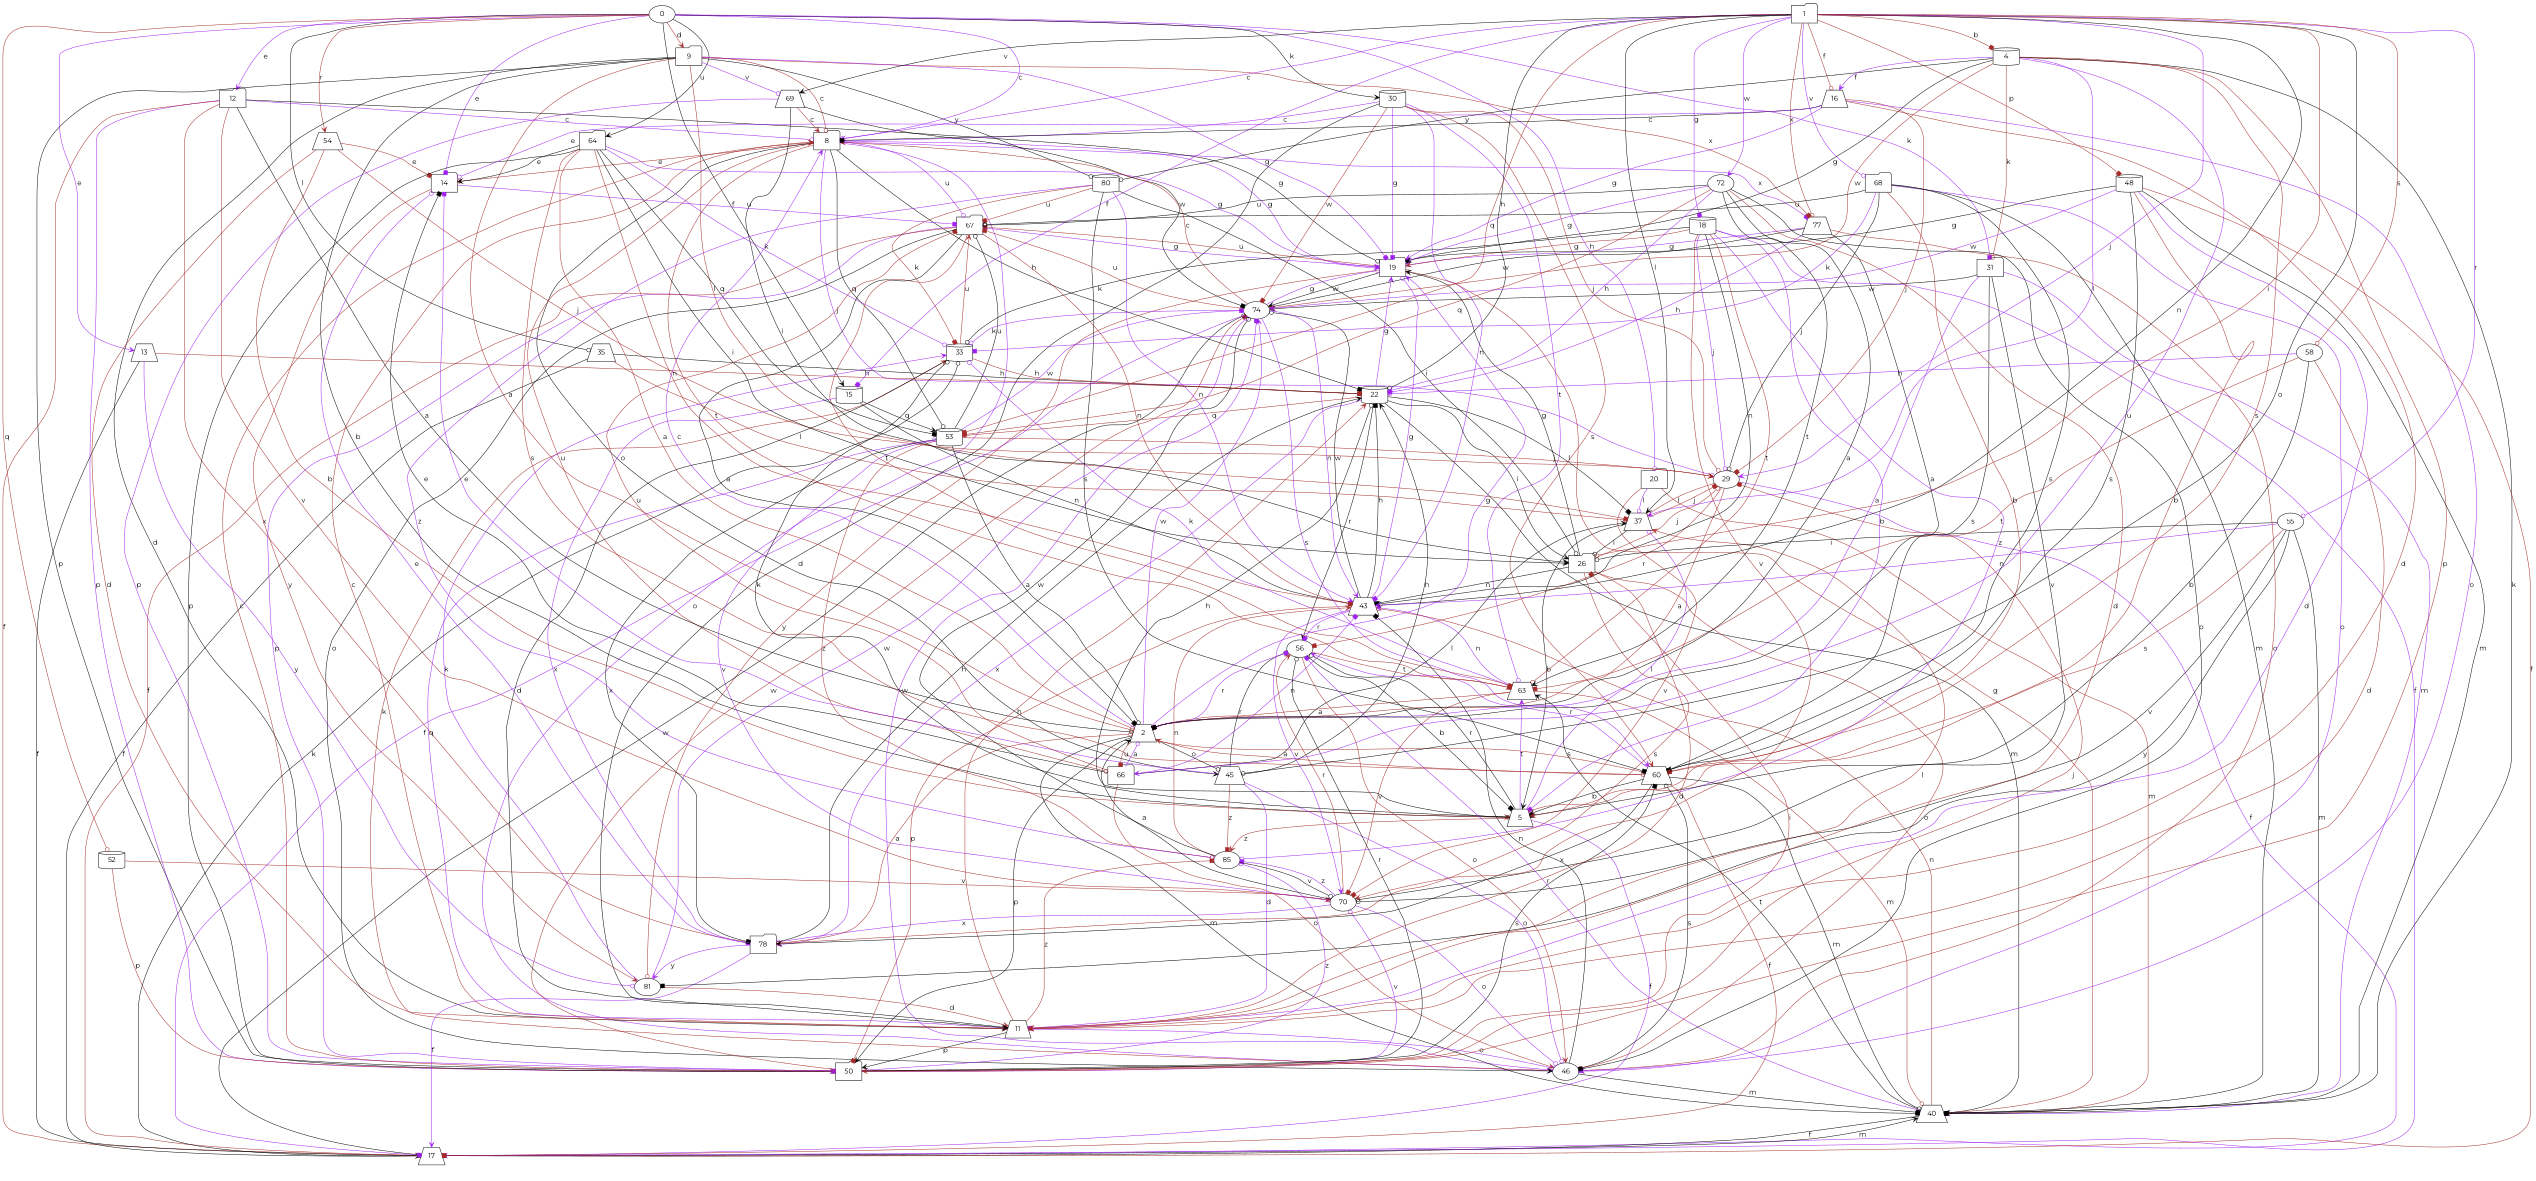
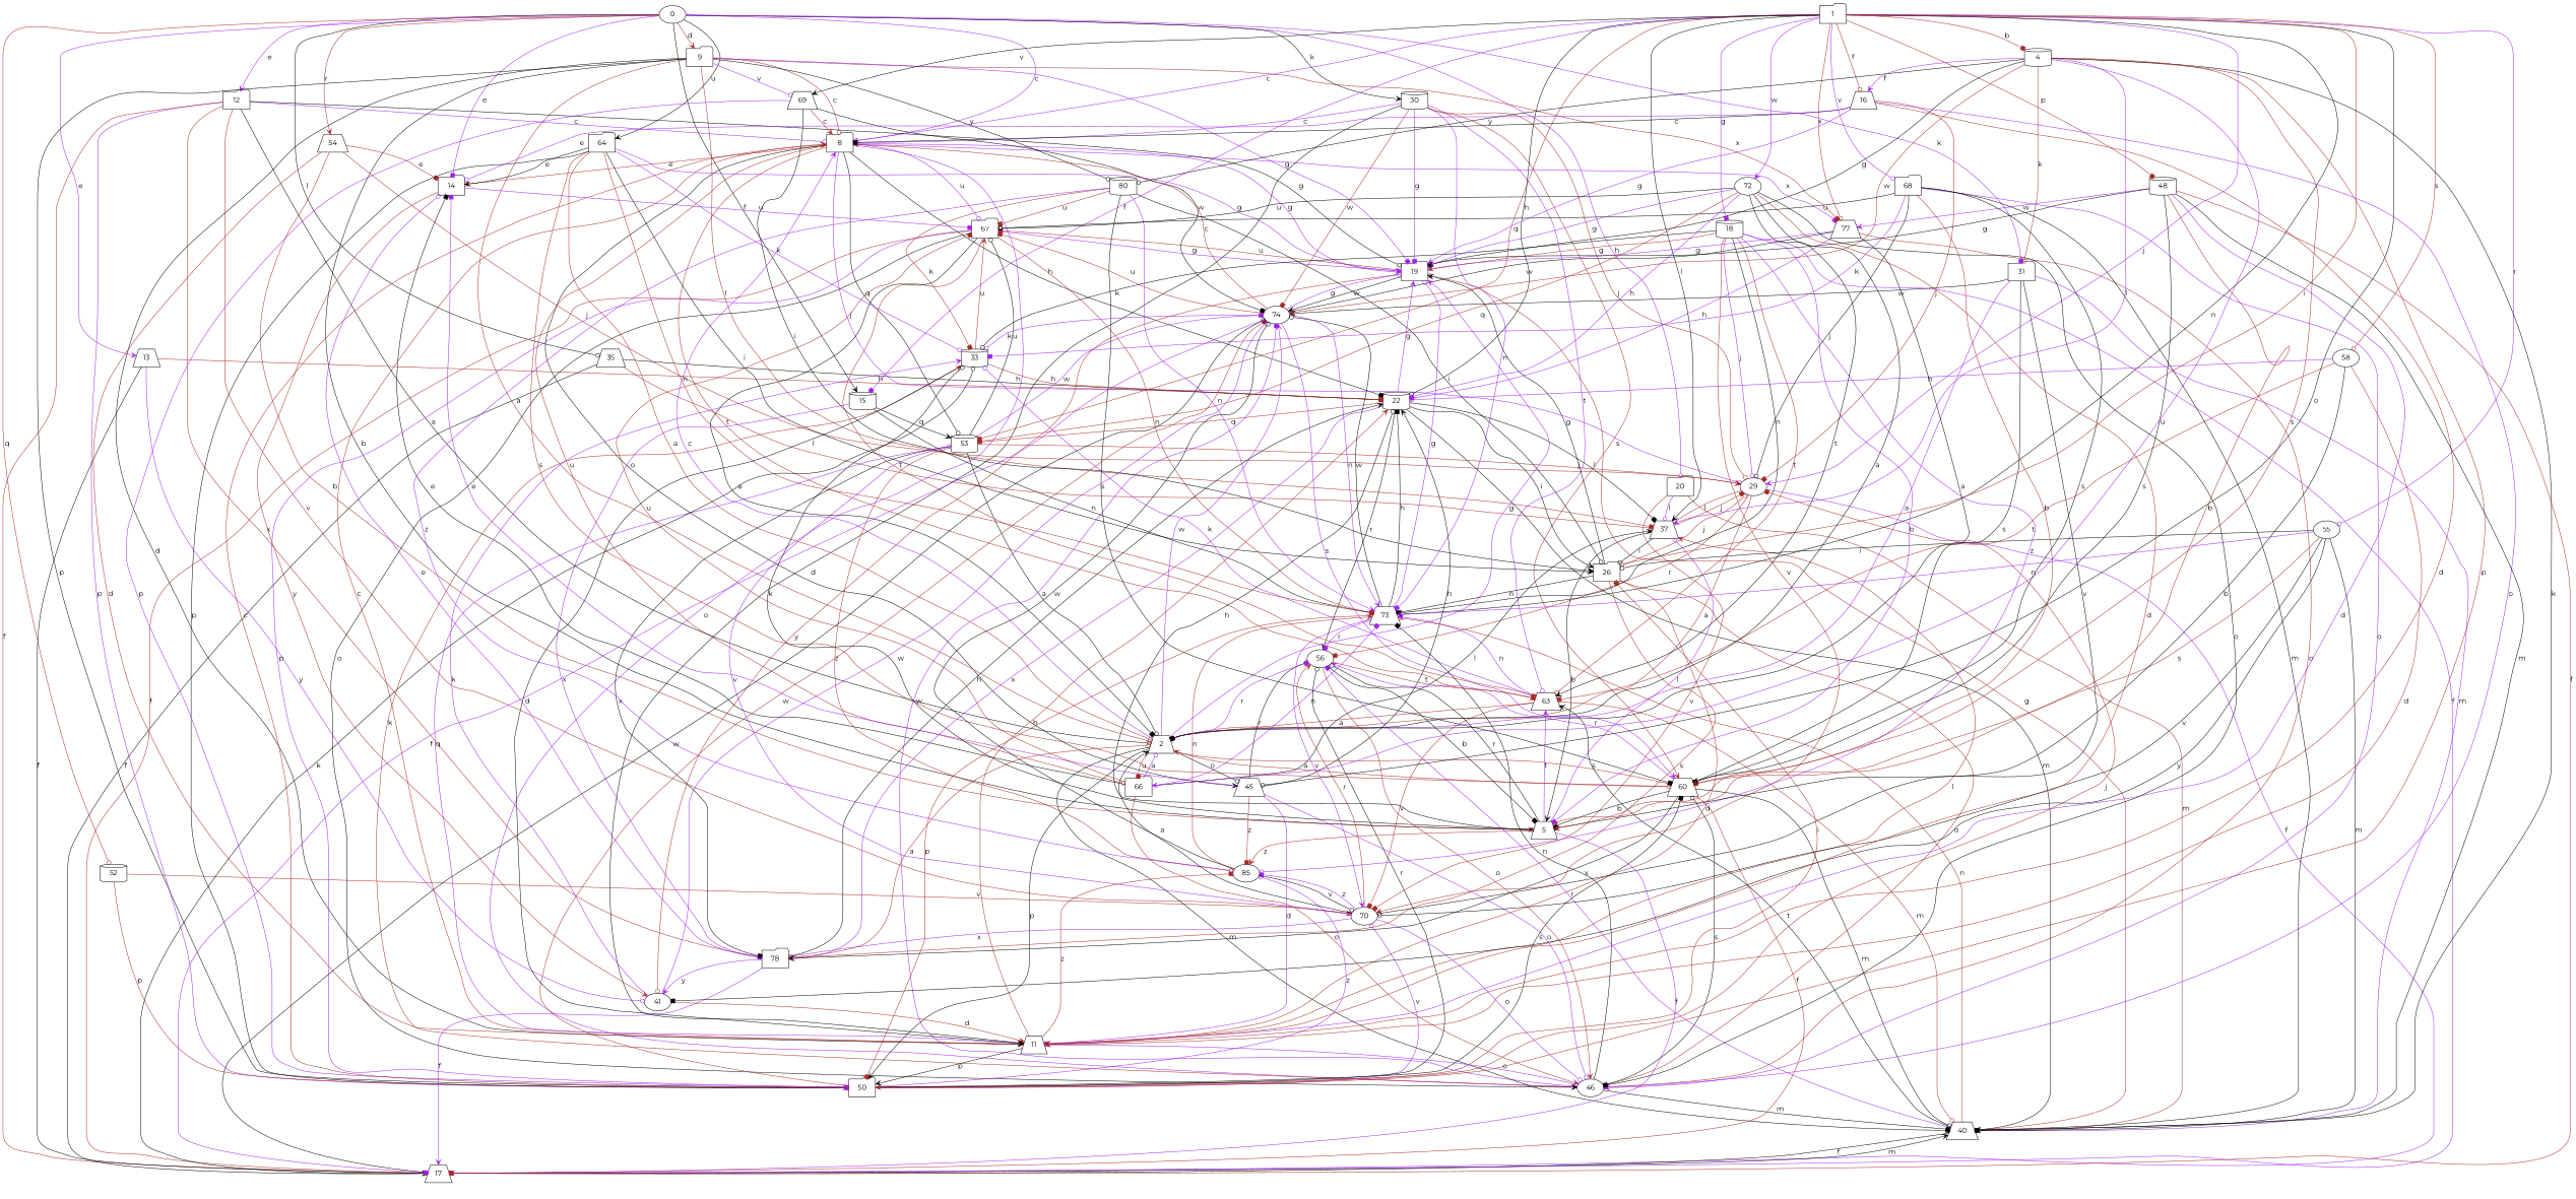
  strict digraph {
    fontname=Montserrat
    node [fontname=Montserrat shape=trapezium]
    edge [arrowhead=odot color=brown fontname=Montserrat]
    0 [shape=ellipse]
    8 [shape=folder]
    9 [shape=folder]
    12 [shape=folder]
    13
    14 [shape=folder]
    15 [shape=cylinder]
    20 [shape=folder]
    30 [shape=cylinder]
    31 [shape=folder]
    35
    52 [shape=cylinder]
    54
    64 [shape=folder]
    22 [shape=cylinder]
    29 [shape=ellipse]
    45
    53 [shape=cylinder]
    77
    19 [shape=folder]
    66 [shape=folder]
    63
    46 [shape=ellipse]
    67 [shape=folder]
    37
    69
    2
    50 [shape=folder]
    80 [shape=cylinder]
    5
    11
    17
    70 [shape=ellipse]
    78 [shape=folder]
-   81 [shape=ellipse]
-   43
+   81 [shape=ellipse label=41]
+   43 [label=73]
    40
    60
    74 [shape=ellipse]
    26 [shape=folder]
    33 [shape=cylinder]
    1 [shape=folder]
    4 [shape=cylinder]
    16
    18 [shape=cylinder]
    48 [shape=cylinder]
    55 [shape=ellipse]
    58 [shape=ellipse]
    68 [shape=folder]
    72 [shape=ellipse]
    85 [shape=ellipse]
    56 [shape=ellipse]
    0 -> 8 [arrowhead=vee color=purple label=c]
    0 -> 9 [arrowhead=vee label=d]
    0 -> 12 [arrowhead=vee color=purple label=e]
    0 -> 13 [arrowhead=vee color=purple label=e]
    0 -> 14 [arrowhead=box color=purple label=e]
    0 -> 15 [arrowhead=vee color=black label=f]
    0 -> 20 [color=purple label=h]
    0 -> 30 [arrowhead=vee color=black label=k]
    0 -> 31 [arrowhead=box color=purple label=k]
    0 -> 35 [color=black label=l]
    0 -> 52 [label=q]
    0 -> 54 [arrowhead=vee label=r]
    0 -> 64 [arrowhead=vee color=black label=u]
    8 -> 14 [label=e]
    8 -> 22 [arrowhead=box color=black label=h]
    8 -> 29 [color=purple label=j]
    8 -> 45 [arrowhead=vee color=black label=o]
    8 -> 53 [color=black label=q]
    8 -> 77 [arrowhead=box color=purple label=x]
    8 -> 19 [arrowhead=vee color=purple label=g]
    8 -> 66 [label=u]
    8 -> 63 [arrowhead=vee label=t]
    8 -> 46 [arrowhead=vee color=purple label=o]
    8 -> 67 [color=purple label=u]
    9 -> 8 [label=c]
    9 -> 77 [arrowhead=box label=x]
    9 -> 19 [arrowhead=box color=purple label=g]
    9 -> 37 [arrowhead=box label=l]
    9 -> 69 [color=purple label=v]
    9 -> 2 [label=a]
    9 -> 50 [arrowhead=vee color=black label=p]
    9 -> 80 [color=black label=y]
    9 -> 5 [color=black label=b]
    9 -> 11 [arrowhead=vee color=black label=d]
    12 -> 8 [color=purple label=c]
    12 -> 19 [color=black label=g]
    12 -> 2 [color=black label=a]
    12 -> 50 [arrowhead=box color=purple label=p]
    12 -> 17 [arrowhead=vee label=f]
    12 -> 70 [label=v]
    12 -> 78 [label=x]
    13 -> 22 [arrowhead=box label=h]
    13 -> 17 [color=black label=f]
    13 -> 81 [color=purple label=y]
    14 -> 67 [arrowhead=box color=purple label=u]
    14 -> 81 [arrowhead=vee label=y]
    15 -> 53 [arrowhead=vee color=black label=q]
    15 -> 78 [arrowhead=box color=purple label=x]
    15 -> 43 [arrowhead=box color=black label=n]
    20 -> 37 [color=purple label=l]
    20 -> 70 [arrowhead=box label=v]
    20 -> 40 [arrowhead=box label=m]
    30 -> 8 [arrowhead=box color=purple label=c]
    30 -> 29 [label=j]
    30 -> 19 [arrowhead=box color=purple label=g]
    30 -> 63 [color=purple label=t]
    30 -> 11 [arrowhead=vee color=black label=d]
    30 -> 43 [arrowhead=box color=purple label=n]
    30 -> 60 [arrowhead=vee label=s]
    30 -> 74 [arrowhead=box label=w]
    31 -> 2 [arrowhead=box color=purple label=a]
    31 -> 70 [color=black label=v]
    31 -> 40 [arrowhead=vee color=purple label=m]
    31 -> 60 [arrowhead=vee color=black label=s]
    31 -> 74 [arrowhead=vee color=black label=w]
    35 -> 22 [color=black label=h]
    35 -> 37 [label=l]
    35 -> 17 [arrowhead=vee color=black label=f]
    52 -> 50 [arrowhead=box label=p]
    52 -> 70 [arrowhead=vee label=v]
    54 -> 14 [arrowhead=box label=e]
    54 -> 29 [arrowhead=vee label=j]
    54 -> 5 [arrowhead=vee label=b]
    54 -> 11 [arrowhead=vee label=d]
    64 -> 14 [arrowhead=vee color=black label=e]
-   64 -> 53 [arrowhead=box color=black label=q]
    64 -> 19 [color=purple label=g]
    64 -> 2 [label=a]
    64 -> 50 [color=black label=p]
    64 -> 43 [arrowhead=box label=n]
    64 -> 60 [label=s]
    64 -> 26 [arrowhead=vee color=black label=i]
    64 -> 33 [color=purple label=k]
    22 -> 53 [label=q]
    22 -> 19 [arrowhead=vee color=purple label=g]
    22 -> 37 [arrowhead=box color=black label=l]
    22 -> 78 [arrowhead=vee color=purple label=x]
    22 -> 40 [arrowhead=vee color=black label=m]
    22 -> 26 [arrowhead=vee color=black label=i]
    22 -> 56 [arrowhead=vee color=black label=r]
    29 -> 37 [label=l]
    29 -> 2 [label=a]
    29 -> 17 [color=purple label=f]
    29 -> 56 [arrowhead=box label=r]
    45 -> 14 [arrowhead=box color=purple label=e]
    45 -> 22 [arrowhead=vee color=black label=h]
    45 -> 46 [color=purple label=o]
    45 -> 11 [arrowhead=box color=purple label=d]
    45 -> 85 [arrowhead=box label=z]
    45 -> 56 [color=black label=r]
    53 -> 29 [arrowhead=vee label=j]
    53 -> 67 [color=black label=u]
    53 -> 2 [color=black label=a]
    53 -> 70 [color=purple label=v]
    53 -> 78 [arrowhead=box color=black label=x]
    53 -> 74 [arrowhead=box color=purple label=w]
    53 -> 85 [label=z]
    77 -> 22 [arrowhead=box color=purple label=h]
    77 -> 19 [color=purple label=g]
    77 -> 46 [arrowhead=vee label=o]
    77 -> 2 [arrowhead=box color=black label=a]
    77 -> 74 [color=black label=w]
    19 -> 67 [arrowhead=box label=u]
    19 -> 81 [label=y]
    19 -> 74 [arrowhead=vee color=black label=w]
    66 -> 14 [arrowhead=box color=black label=e]
    66 -> 46 [arrowhead=vee label=o]
    66 -> 67 [arrowhead=box label=u]
    66 -> 37 [arrowhead=vee color=black label=l]
    66 -> 2 [color=purple label=a]
    66 -> 43 [arrowhead=box color=purple label=n]
    63 -> 2 [label=a]
    63 -> 70 [arrowhead=box label=v]
    63 -> 43 [arrowhead=vee color=purple label=n]
    63 -> 40 [label=m]
    63 -> 33 [color=purple label=k]
    46 -> 43 [arrowhead=box color=black label=n]
    46 -> 40 [arrowhead=box color=black label=m]
    46 -> 60 [color=black label=s]
    46 -> 74 [arrowhead=box color=purple label=w]
    46 -> 33 [arrowhead=vee label=k]
    67 -> 19 [arrowhead=vee color=purple label=g]
    67 -> 63 [arrowhead=box label=t]
    67 -> 46 [arrowhead=vee color=black label=o]
    67 -> 2 [arrowhead=box color=black label=a]
    67 -> 50 [arrowhead=box color=purple label=p]
    67 -> 17 [label=f]
    67 -> 43 [arrowhead=box label=n]
    37 -> 29 [arrowhead=box label=j]
    37 -> 5 [arrowhead=vee color=black label=b]
    37 -> 26 [color=black label=i]
    69 -> 8 [arrowhead=vee label=c]
    69 -> 50 [arrowhead=vee color=purple label=p]
    69 -> 74 [arrowhead=box color=black label=w]
    69 -> 26 [arrowhead=vee color=black label=i]
    2 -> 8 [arrowhead=vee color=purple label=c]
    2 -> 45 [color=black label=o]
    2 -> 19 [arrowhead=vee color=purple label=g]
    2 -> 66 [arrowhead=box label=u]
    2 -> 50 [arrowhead=vee color=black label=p]
    2 -> 40 [arrowhead=box color=black label=m]
    2 -> 60 [label=s]
    2 -> 74 [arrowhead=vee color=purple label=w]
    2 -> 56 [arrowhead=box color=purple label=r]
    50 -> 8 [arrowhead=vee label=c]
    50 -> 29 [arrowhead=box label=j]
    50 -> 70 [color=purple label=v]
    50 -> 60 [arrowhead=box color=black label=s]
    50 -> 74 [arrowhead=box label=w]
    50 -> 26 [arrowhead=box label=i]
    50 -> 85 [color=purple label=z]
    50 -> 56 [color=black label=r]
    80 -> 67 [arrowhead=box label=u]
    80 -> 43 [arrowhead=vee color=purple label=n]
    80 -> 60 [arrowhead=box color=black label=s]
    80 -> 26 [color=black label=i]
    80 -> 33 [arrowhead=box label=k]
    80 -> 85 [color=purple label=z]
    5 -> 22 [color=black label=h]
    5 -> 63 [arrowhead=vee color=purple label=t]
    5 -> 37 [color=purple label=l]
    5 -> 17 [color=purple label=f]
    5 -> 33 [color=black label=k]
    5 -> 85 [arrowhead=vee label=z]
    5 -> 56 [color=black label=r]
    11 -> 8 [arrowhead=vee label=c]
    11 -> 22 [arrowhead=vee label=h]
    11 -> 53 [color=purple label=q]
    11 -> 46 [color=purple label=o]
    11 -> 37 [arrowhead=vee label=l]
    11 -> 50 [arrowhead=vee color=black label=p]
    11 -> 85 [arrowhead=box label=z]
    17 -> 40 [arrowhead=vee color=black label=m]
    17 -> 74 [color=black label=w]
    17 -> 33 [color=black label=k]
    70 -> 46 [color=purple label=o]
    70 -> 2 [arrowhead=vee color=black label=a]
    70 -> 78 [color=purple label=x]
    70 -> 85 [arrowhead=box color=purple label=z]
    70 -> 56 [arrowhead=vee label=r]
    78 -> 14 [color=purple label=e]
    78 -> 22 [arrowhead=vee color=black label=h]
    78 -> 2 [label=a]
    78 -> 17 [arrowhead=vee color=purple label=f]
    78 -> 81 [arrowhead=vee color=purple label=y]
    81 -> 11 [arrowhead=vee label=d]
    81 -> 74 [color=purple label=w]
    81 -> 33 [arrowhead=vee color=purple label=k]
    43 -> 22 [arrowhead=box color=black label=h]
    43 -> 19 [color=purple label=g]
    43 -> 50 [arrowhead=box label=p]
    43 -> 70 [arrowhead=vee color=purple label=v]
    43 -> 74 [color=black label=w]
    43 -> 56 [arrowhead=box color=purple label=r]
    40 -> 19 [label=g]
    40 -> 63 [arrowhead=vee color=black label=t]
    40 -> 17 [color=black label=f]
    40 -> 43 [label=n]
    40 -> 56 [arrowhead=box color=purple label=r]
    60 -> 2 [arrowhead=vee label=a]
    60 -> 5 [arrowhead=vee color=black label=b]
    60 -> 17 [arrowhead=box label=f]
    60 -> 78 [arrowhead=vee color=black label=x]
    60 -> 40 [color=black label=m]
    60 -> 56 [arrowhead=vee color=purple label=r]
    74 -> 8 [arrowhead=vee label=c]
    74 -> 19 [color=purple label=g]
    74 -> 67 [arrowhead=box label=u]
    74 -> 17 [arrowhead=box color=purple label=f]
    74 -> 43 [arrowhead=vee color=purple label=n]
    74 -> 60 [arrowhead=vee color=purple label=s]
    74 -> 33 [color=purple label=k]
    26 -> 29 [label=j]
    26 -> 19 [arrowhead=vee color=black label=g]
    26 -> 46 [label=o]
    26 -> 11 [label=d]
    26 -> 78 [label=s]
    26 -> 43 [arrowhead=box color=black label=n]
    33 -> 22 [arrowhead=box label=h]
    33 -> 67 [arrowhead=vee label=u]
    33 -> 11 [arrowhead=vee color=black label=d]
    1 -> 8 [color=purple label=c]
    1 -> 15 [arrowhead=box color=purple label=f]
    1 -> 22 [color=black label=h]
    1 -> 29 [arrowhead=vee color=purple label=j]
    1 -> 45 [color=black label=o]
    1 -> 53 [arrowhead=box label=q]
    1 -> 77 [label=x]
    1 -> 37 [arrowhead=vee color=black label=l]
    1 -> 69 [arrowhead=vee color=black label=v]
    1 -> 43 [arrowhead=vee color=black label=n]
    1 -> 26 [label=i]
    1 -> 4 [arrowhead=box label=b]
    1 -> 16 [label=f]
    1 -> 18 [arrowhead=box color=purple label=g]
    1 -> 48 [arrowhead=box label=p]
    1 -> 55 [color=purple label=r]
    1 -> 58 [label=s]
    1 -> 68 [color=purple label=v]
    1 -> 72 [arrowhead=vee color=purple label=w]
    4 -> 31 [label=k]
    4 -> 19 [arrowhead=box color=black label=g]
    4 -> 66 [arrowhead=vee color=purple label=u]
    4 -> 37 [arrowhead=vee color=purple label=l]
    4 -> 50 [arrowhead=vee label=p]
    4 -> 80 [color=black label=y]
    4 -> 40 [color=black label=k]
    4 -> 60 [arrowhead=box label=s]
    4 -> 74 [arrowhead=vee label=w]
    4 -> 16 [arrowhead=vee color=purple label=f]
    16 -> 8 [arrowhead=box color=black label=c]
    16 -> 14 [color=purple label=e]
    16 -> 29 [arrowhead=box label=j]
    16 -> 19 [arrowhead=vee color=purple label=g]
    16 -> 46 [arrowhead=box color=purple label=o]
    16 -> 11 [arrowhead=vee label=d]
    18 -> 29 [color=purple label=j]
    18 -> 19 [arrowhead=vee label=g]
    18 -> 63 [label=t]
    18 -> 5 [arrowhead=box color=purple label=b]
    18 -> 17 [arrowhead=vee color=purple label=f]
    18 -> 70 [arrowhead=vee label=v]
    18 -> 43 [arrowhead=vee color=black label=n]
    18 -> 33 [color=black label=k]
    18 -> 85 [color=purple label=z]
    48 -> 19 [arrowhead=vee color=black label=g]
    48 -> 5 [label=b]
    48 -> 11 [arrowhead=vee color=purple label=d]
    48 -> 17 [arrowhead=box label=f]
    48 -> 40 [color=black label=m]
    48 -> 60 [arrowhead=box color=black label=s]
-   48 -> 74 [arrowhead=vee color=purple label=w]
+   48 -> 77 [arrowhead=vee color=purple label=w]
    55 -> 70 [color=black label=v]
    55 -> 81 [arrowhead=box color=black label=y]
    55 -> 43 [arrowhead=vee color=purple label=n]
    55 -> 40 [arrowhead=box color=black label=m]
    55 -> 60 [arrowhead=box label=s]
    55 -> 26 [color=black label=i]
    58 -> 22 [color=purple label=h]
    58 -> 63 [arrowhead=box label=t]
    58 -> 5 [arrowhead=box color=black label=b]
    58 -> 11 [arrowhead=vee label=d]
    68 -> 29 [color=black label=j]
    68 -> 46 [arrowhead=vee color=purple label=o]
    68 -> 67 [color=black label=u]
    68 -> 5 [arrowhead=vee label=b]
    68 -> 40 [arrowhead=vee color=black label=m]
    68 -> 60 [color=black label=s]
    68 -> 33 [arrowhead=box color=purple label=k]
    72 -> 22 [arrowhead=vee color=purple label=h]
    72 -> 53 [arrowhead=box label=q]
    72 -> 19 [color=purple label=g]
    72 -> 63 [arrowhead=vee color=black label=t]
    72 -> 46 [arrowhead=box color=black label=o]
    72 -> 67 [color=black label=u]
    72 -> 2 [arrowhead=box color=black label=a]
    72 -> 11 [arrowhead=vee label=d]
    85 -> 70 [color=black label=v]
    85 -> 43 [arrowhead=vee label=n]
    85 -> 74 [color=black label=w]
    56 -> 63 [arrowhead=box label=t]
    56 -> 46 [arrowhead=vee label=o]
    56 -> 5 [arrowhead=box color=black label=b]
  }
